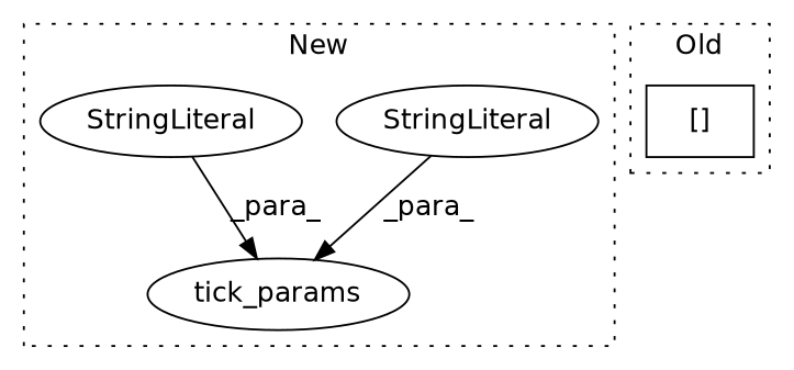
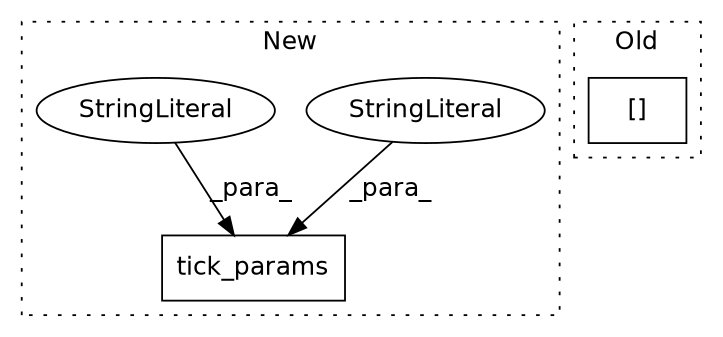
  digraph {
    fontname="DejaVu Sans"
    node [a=45 l=5 shape=box fontname="DejaVu Sans"]
    edge [fontname="DejaVu Sans"]
-   n1 [a=32 l="12,1" label=tick_params s="1931,1973" shape=ellipse]
+   n1 [a=32 l="12,1" label=tick_params s="1931,1973"]
    n2 [label=StringLiteral s=1956 shape=ellipse]
    n3 [label=StringLiteral s=1950 shape=ellipse]
    n4 [a=2 l="14,2" label="[]" s="1480,1509"]
    subgraph cluster_1 {
      label=New
      style=dotted
      n1
      n2
      n3
    }
    subgraph cluster_2 {
      label=Old
      style=dotted
      n4
    }
    n2 -> n1 [label=_para_]
    n3 -> n1 [label=_para_]
  }
